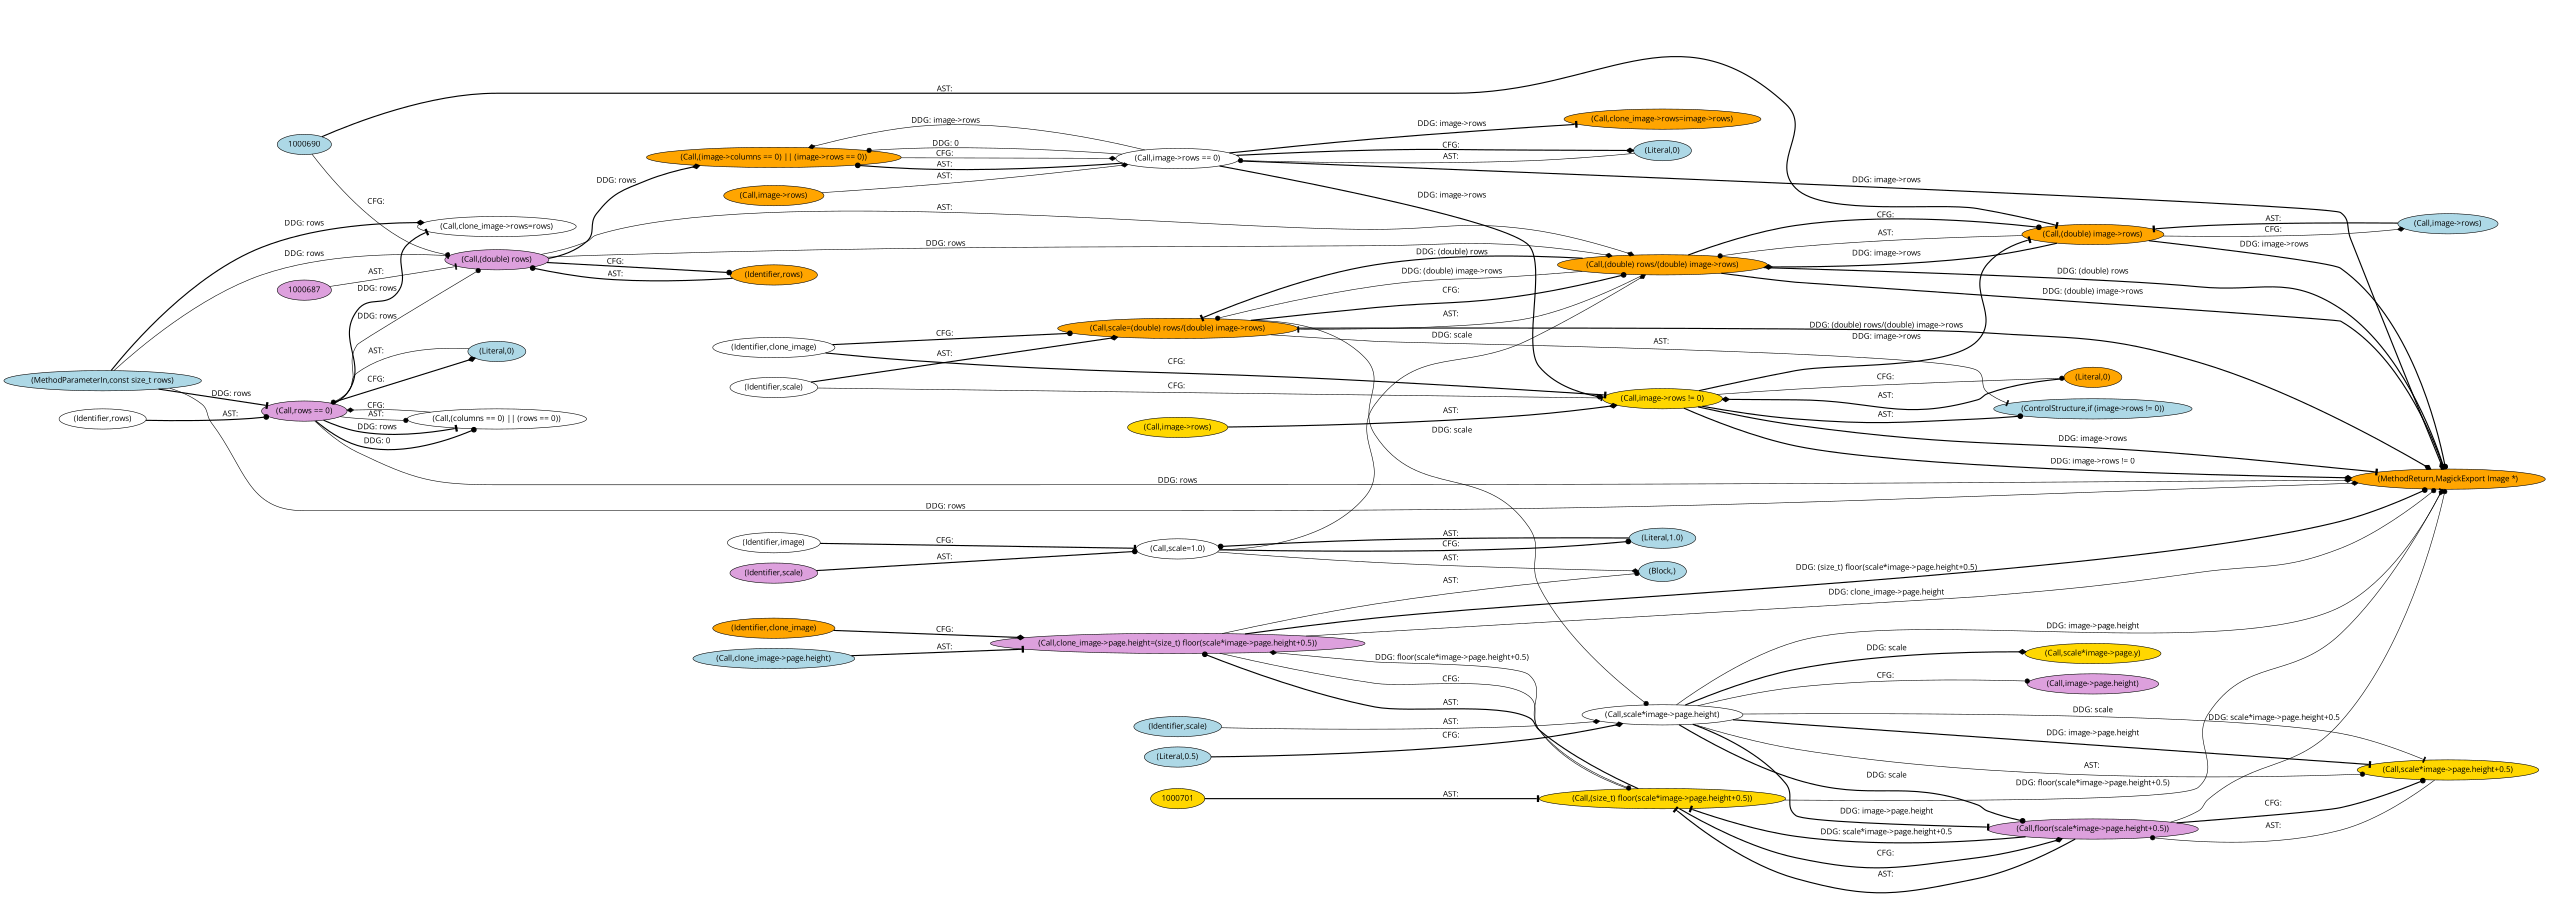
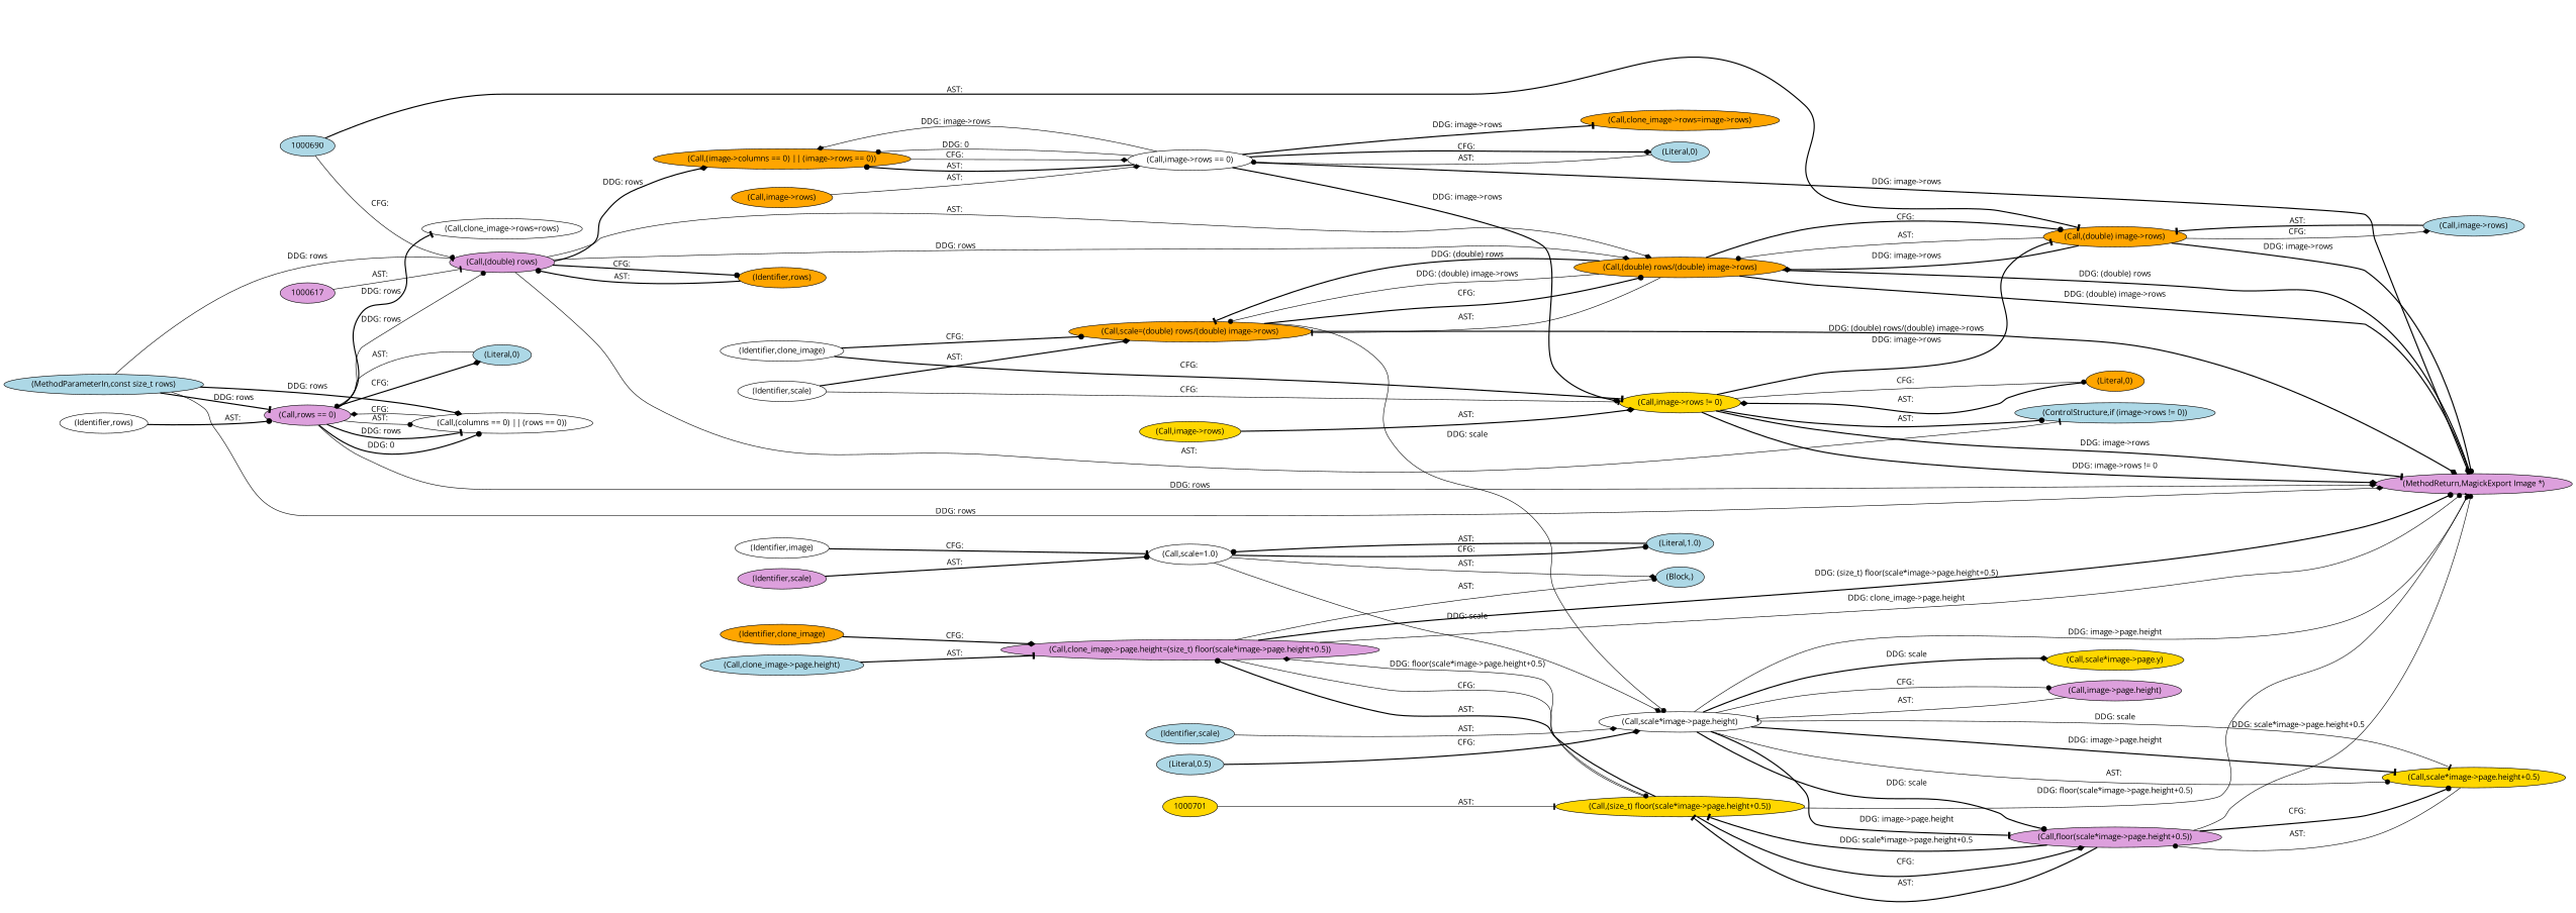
  digraph {
    fontname="Open Sans"
    rankdir=LR
    node [fillcolor=lightblue fontname="Open Sans" style=filled]
    edge [arrowhead=dot fontname="Open Sans" style=bold]
    n1 [fillcolor=plum label="(Call,clone_image->page.height=(size_t) floor(scale*image->page.height+0.5))"]
    n2 [fillcolor=gold label="(Call,(size_t) floor(scale*image->page.height+0.5))"]
    n3 [label="(Block,)"]
-   n4 [fillcolor=orange label="(MethodReturn,MagickExport Image *)"]
+   n4 [fillcolor=plum label="(MethodReturn,MagickExport Image *)"]
    n5 [fillcolor=plum label="(Call,floor(scale*image->page.height+0.5))"]
    n6 [fillcolor=gold label="(Call,scale*image->page.height+0.5)"]
    n7 [fillcolor=white label="(Call,scale*image->page.height)"]
    n8 [fillcolor=gold label="(Call,scale*image->page.y)"]
    n9 [fillcolor=plum label="(Call,image->page.height)"]
    n10 [fillcolor=orange label="(Call,scale=(double) rows/(double) image->rows)"]
    n11 [fillcolor=orange label="(Call,(double) rows/(double) image->rows)"]
    n12 [label="(ControlStructure,if (image->rows != 0))"]
    n13 [fillcolor=orange label="(Call,(double) image->rows)"]
    n14 [label="(Call,image->rows)"]
    n15 [fillcolor=plum label="(Call,(double) rows)"]
    n16 [fillcolor=orange label="(Identifier,rows)"]
    n17 [fillcolor=orange label="(Call,(image->columns == 0) || (image->rows == 0))"]
    n18 [fillcolor=white label="(Call,clone_image->rows=rows)"]
    n19 [fillcolor=plum label="(Call,rows == 0)"]
    n20 [label="(Literal,0)"]
    n21 [fillcolor=white label="(Call,(columns == 0) || (rows == 0))"]
    n22 [label="(MethodParameterIn,const size_t rows)"]
    n23 [fillcolor=gold label="(Call,image->rows != 0)"]
    n24 [fillcolor=orange label="(Literal,0)"]
    n25 [fillcolor=white label="(Call,image->rows == 0)"]
    n26 [label="(Literal,0)"]
    n27 [fillcolor=orange label="(Call,clone_image->rows=image->rows)"]
    n28 [fillcolor=white label="(Call,scale=1.0)"]
    n29 [label="(Literal,1.0)"]
    n30 [label="(Literal,0.5)"]
    n31 [label="(Call,clone_image->page.height)"]
    n32 [fillcolor=orange label="(Call,image->rows)"]
    n33 [fillcolor=gold label="(Call,image->rows)"]
    n34 [fillcolor=white label="(Identifier,rows)"]
    n35 [fillcolor=orange label="(Identifier,clone_image)"]
    n36 [fillcolor=white label="(Identifier,scale)"]
    n37 [label="(Identifier,scale)"]
    n38 [fillcolor=plum label="(Identifier,scale)"]
    n39 [fillcolor=white label="(Identifier,clone_image)"]
    n40 [fillcolor=white label="(Identifier,image)"]
    1000701 [fillcolor=gold]
-   1000687 [fillcolor=plum]
+   1000687 [fillcolor=plum label=1000617]
    1000690
    n1 -> n2 [label="CFG: " style=solid]
    n1 -> n3 [label="AST: " style=solid]
    n1 -> n4 [label="DDG: (size_t) floor(scale*image->page.height+0.5)"]
    n1 -> n4 [label="DDG: clone_image->page.height" style=solid]
    n2 -> n1 [label="AST: "]
    n2 -> n1 [arrowhead=diamond label="DDG: floor(scale*image->page.height+0.5)" style=solid]
    n2 -> n4 [arrowhead=tee label="DDG: floor(scale*image->page.height+0.5)" style=solid]
    n2 -> n5 [arrowhead=diamond label="CFG: "]
    n5 -> n2 [arrowhead=tee label="AST: "]
    n5 -> n2 [arrowhead=tee label="DDG: scale*image->page.height+0.5"]
    n5 -> n4 [label="DDG: scale*image->page.height+0.5" style=solid]
    n5 -> n6 [label="CFG: "]
    n6 -> n5 [label="AST: " style=solid]
    n7 -> n4 [arrowhead=diamond label="DDG: image->page.height" style=solid]
    n7 -> n5 [label="DDG: scale"]
    n7 -> n5 [arrowhead=tee label="DDG: image->page.height"]
    n7 -> n6 [label="AST: " style=solid]
    n7 -> n6 [arrowhead=tee label="DDG: scale" style=solid]
    n7 -> n6 [arrowhead=tee label="DDG: image->page.height"]
    n7 -> n8 [arrowhead=diamond label="DDG: scale"]
    n7 -> n9 [label="CFG: " style=solid]
+   n9 -> n7 [arrowhead=tee label="AST: " style=solid]
    n10 -> n4 [arrowhead=diamond label="DDG: (double) rows/(double) image->rows"]
    n10 -> n7 [label="DDG: scale" style=solid]
    n10 -> n11 [label="CFG: "]
-   n10 -> n12 [arrowhead=tee label="AST: " style=solid]
+   n15 -> n12 [arrowhead=tee label="AST: " style=solid]
    n11 -> n4 [label="DDG: (double) image->rows"]
    n11 -> n4 [arrowhead=tee label="DDG: (double) rows"]
    n11 -> n10 [arrowhead=tee label="AST: " style=solid]
    n11 -> n10 [arrowhead=tee label="DDG: (double) rows"]
    n11 -> n10 [label="DDG: (double) image->rows" style=solid]
    n11 -> n13 [label="CFG: "]
    n13 -> n4 [label="DDG: image->rows"]
    n13 -> n11 [label="AST: " style=solid]
    n13 -> n11 [arrowhead=diamond label="DDG: image->rows"]
    n13 -> n14 [arrowhead=diamond label="CFG: " style=solid]
    n14 -> n13 [arrowhead=tee label="AST: "]
    n15 -> n11 [arrowhead=diamond label="AST: " style=solid]
    n15 -> n11 [arrowhead=diamond label="DDG: rows" style=solid]
    n15 -> n16 [label="CFG: "]
    n15 -> n17 [arrowhead=diamond label="DDG: rows"]
    n16 -> n15 [label="AST: "]
    n17 -> n25 [arrowhead=diamond label="CFG: " style=solid]
    n19 -> n4 [arrowhead=diamond label="DDG: rows" style=solid]
    n19 -> n15 [label="DDG: rows" style=solid]
    n19 -> n18 [arrowhead=tee label="DDG: rows"]
    n19 -> n20 [arrowhead=diamond label="CFG: "]
    n19 -> n21 [label="AST: " style=solid]
    n19 -> n21 [arrowhead=tee label="DDG: rows"]
    n19 -> n21 [label="DDG: 0"]
    n20 -> n19 [label="AST: " style=solid]
    n21 -> n19 [arrowhead=diamond label="CFG: " style=solid]
    n22 -> n4 [arrowhead=diamond label="DDG: rows" style=solid]
    n22 -> n15 [arrowhead=tee label="DDG: rows" style=solid]
-   n22 -> n18 [arrowhead=diamond label="DDG: rows"]
+   n22 -> n21 [arrowhead=diamond label="DDG: rows"]
    n22 -> n19 [arrowhead=tee label="DDG: rows"]
    n23 -> n4 [arrowhead=diamond label="DDG: image->rows != 0"]
    n23 -> n4 [arrowhead=tee label="DDG: image->rows"]
    n23 -> n12 [label="AST: "]
    n23 -> n13 [arrowhead=tee label="DDG: image->rows"]
    n23 -> n24 [label="CFG: " style=solid]
    n24 -> n23 [arrowhead=diamond label="AST: "]
    n25 -> n4 [arrowhead=diamond label="DDG: image->rows"]
    n25 -> n17 [label="AST: "]
    n25 -> n17 [arrowhead=diamond label="DDG: image->rows" style=solid]
    n25 -> n17 [label="DDG: 0" style=solid]
    n25 -> n23 [arrowhead=diamond label="DDG: image->rows"]
    n25 -> n26 [arrowhead=diamond label="CFG: "]
    n25 -> n27 [arrowhead=tee label="DDG: image->rows"]
    n26 -> n25 [label="AST: " style=solid]
    n28 -> n3 [arrowhead=diamond label="AST: " style=solid]
-   n28 -> n11 [arrowhead=diamond label="DDG: scale" style=solid]
+   n28 -> n7 [arrowhead=diamond label="DDG: scale" style=solid]
    n28 -> n29 [label="CFG: "]
    n29 -> n28 [label="AST: "]
    n30 -> n7 [arrowhead=diamond label="CFG: "]
    n31 -> n1 [arrowhead=tee label="AST: "]
    n32 -> n25 [arrowhead=diamond label="AST: " style=solid]
    n33 -> n23 [arrowhead=diamond label="AST: "]
    n34 -> n19 [label="AST: "]
    n35 -> n1 [arrowhead=diamond label="CFG: "]
    n36 -> n10 [arrowhead=diamond label="AST: "]
    n36 -> n23 [arrowhead=tee label="CFG: " style=solid]
    n37 -> n7 [arrowhead=diamond label="AST: " style=solid]
    n38 -> n28 [label="AST: "]
    n39 -> n10 [label="CFG: "]
    n39 -> n23 [arrowhead=tee label="CFG: "]
    n40 -> n28 [arrowhead=tee label="CFG: "]
-   1000701 -> n2 [arrowhead=tee label="AST: "]
+   1000701 -> n2 [arrowhead=tee label="AST: " style=solid]
    1000687 -> n15 [arrowhead=tee label="AST: " style=solid]
    1000690 -> n13 [arrowhead=tee label="AST: "]
    1000690 -> n15 [label="CFG: " style=solid]
  }
